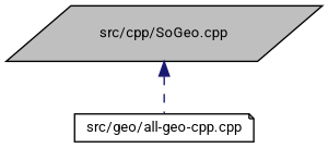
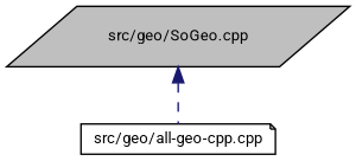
  digraph {
    fontname=Roboto
    node [color=black fontname=Roboto fontsize=10 style=filled]
-   n1 [fillcolor=grey75 fontcolor=black height=0.2 label="src/cpp/SoGeo.cpp" shape=parallelogram width=0.4]
+   n1 [fillcolor=grey75 fontcolor=black height=0.2 label="src/geo/SoGeo.cpp" shape=parallelogram width=0.4]
    n2 [fillcolor=white height=0.2 label="src/geo/all-geo-cpp.cpp" shape=note width=0.4]
    n1 -> n2 [color=midnightblue dir=back fontname=Roboto fontsize=10 labelfontname=Helvetica labelfontsize=10 style=dashed]
  }
